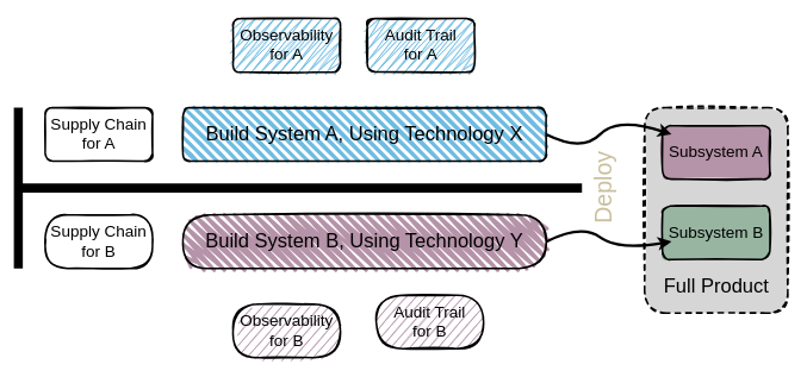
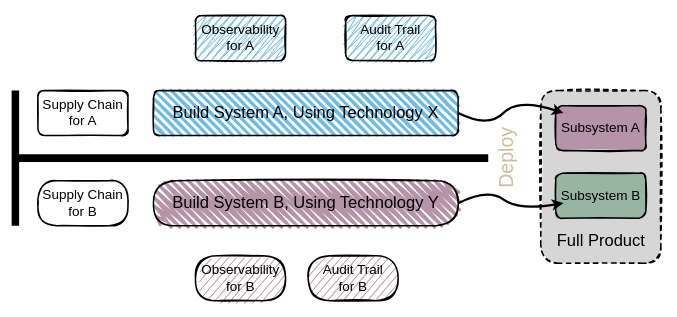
  <mxCell id="0" />
  <mxCell id="1" parent="0" />
  <mxCell id="2" value="" style="rounded=1;whiteSpace=wrap;html=1;sketch=1;fillStyle=solid;strokeWidth=2;fontSize=18;fillColor=#D6D6D6;dashed=1;" vertex="1" parent="1"><mxGeometry x="720" y="120" width="160" height="230" as="geometry" /></mxCell>
  <mxCell id="3" value="&lt;font style=&quot;font-size: 22px;&quot;&gt;Build System A, Using Technology X&lt;/font&gt;" style="rounded=1;whiteSpace=wrap;html=1;strokeWidth=2;fillWeight=4;hachureGap=8;hachureAngle=45;fillColor=#6FBCE2;sketch=1;" vertex="1" parent="1"><mxGeometry x="204" y="120" width="406" height="60" as="geometry" /></mxCell>
  <mxCell id="4" value="&lt;font style=&quot;font-size: 18px;&quot;&gt;Supply Chain for A&lt;/font&gt;" style="rounded=1;whiteSpace=wrap;html=1;sketch=1;fillStyle=hachure;strokeWidth=2;fontSize=16;" vertex="1" parent="1"><mxGeometry x="50" y="120" width="120" height="60" as="geometry" /></mxCell>
  <mxCell id="5" value="&lt;font style=&quot;font-size: 18px;&quot;&gt;Observability for A&lt;/font&gt;" style="rounded=1;whiteSpace=wrap;html=1;sketch=1;fillStyle=zigzag;strokeWidth=2;fontSize=16;fillColor=#6FBCE2;" vertex="1" parent="1"><mxGeometry x="260" y="20" width="120" height="60" as="geometry" /></mxCell>
- <mxCell id="6" value="&lt;font style=&quot;font-size: 18px;&quot;&gt;Audit Trail&lt;br&gt;for A&lt;/font&gt;" style="rounded=1;whiteSpace=wrap;html=1;sketch=1;fillStyle=zigzag;strokeWidth=2;fontSize=16;fillColor=#6FBCE2;" vertex="1" parent="1"><mxGeometry x="410" y="20" width="120" height="60" as="geometry" /></mxCell>
+ <mxCell id="6" value="&lt;font style=&quot;font-size: 18px;&quot;&gt;Audit Trail&lt;br&gt;for A&lt;/font&gt;" style="rounded=1;whiteSpace=wrap;html=1;sketch=1;fillStyle=zigzag;strokeWidth=2;fontSize=16;fillColor=#6FBCE2;" vertex="1" parent="1"><mxGeometry x="460" y="20" width="120" height="60" as="geometry" /></mxCell>
  <mxCell id="7" value="&lt;font style=&quot;font-size: 22px;&quot;&gt;Build System B, Using Technology Y&lt;/font&gt;" style="rounded=1;whiteSpace=wrap;html=1;strokeWidth=2;fillWeight=4;hachureGap=8;hachureAngle=45;fillColor=#B593A8;sketch=1;fillStyle=zigzag;arcSize=50;" vertex="1" parent="1"><mxGeometry x="204" y="240" width="406" height="60" as="geometry" /></mxCell>
  <mxCell id="8" value="&lt;font style=&quot;font-size: 18px;&quot;&gt;Supply Chain for B&lt;/font&gt;" style="rounded=1;whiteSpace=wrap;html=1;sketch=1;fillStyle=hachure;strokeWidth=2;fontSize=16;arcSize=42;" vertex="1" parent="1"><mxGeometry x="50" y="240" width="120" height="60" as="geometry" /></mxCell>
  <mxCell id="9" value="&lt;font style=&quot;font-size: 18px;&quot;&gt;Observability for B&lt;/font&gt;" style="rounded=1;whiteSpace=wrap;html=1;sketch=1;fillStyle=auto;strokeWidth=2;fontSize=16;fillColor=#B593A8;glass=0;shadow=0;arcSize=50;" vertex="1" parent="1"><mxGeometry x="260" y="340" width="120" height="60" as="geometry" /></mxCell>
- <mxCell id="10" value="&lt;font style=&quot;font-size: 18px;&quot;&gt;Audit Trail&lt;br&gt;for B&lt;/font&gt;" style="rounded=1;whiteSpace=wrap;html=1;sketch=1;fillStyle=auto;strokeWidth=2;fontSize=16;fillColor=#B593A8;arcSize=50;" vertex="1" parent="1"><mxGeometry x="420" y="330" width="120" height="60" as="geometry" /></mxCell>
+ <mxCell id="10" value="&lt;font style=&quot;font-size: 18px;&quot;&gt;Audit Trail&lt;br&gt;for B&lt;/font&gt;" style="rounded=1;whiteSpace=wrap;html=1;sketch=1;fillStyle=auto;strokeWidth=2;fontSize=16;fillColor=#B593A8;arcSize=50;" vertex="1" parent="1"><mxGeometry x="410" y="340" width="120" height="60" as="geometry" /></mxCell>
  <mxCell id="11" value="" style="edgeStyle=none;orthogonalLoop=1;jettySize=auto;html=1;rounded=0;fontSize=18;strokeWidth=10;endArrow=none;endFill=0;" edge="1" parent="1"><mxGeometry width="80" relative="1" as="geometry"><mxPoint x="20" y="210" as="sourcePoint" /><mxPoint x="650" y="210" as="targetPoint" /><Array as="points" /></mxGeometry></mxCell>
  <mxCell id="12" value="Subsystem A" style="rounded=1;whiteSpace=wrap;html=1;sketch=1;fillStyle=solid;strokeWidth=2;fontSize=18;fillColor=#b593a8;" vertex="1" parent="1"><mxGeometry x="740" y="140" width="120" height="60" as="geometry" /></mxCell>
  <mxCell id="13" value="Subsystem B" style="rounded=1;whiteSpace=wrap;html=1;sketch=1;fillStyle=solid;strokeWidth=2;fontSize=18;fillColor=#98B5A1;" vertex="1" parent="1"><mxGeometry x="740" y="230" width="120" height="60" as="geometry" /></mxCell>
  <mxCell id="14" value="&lt;font style=&quot;font-size: 22px;&quot;&gt;Full Product&lt;/font&gt;" style="text;html=1;resizable=0;autosize=1;align=center;verticalAlign=middle;points=[];fillColor=none;strokeColor=none;rounded=0;dashed=1;sketch=1;fillStyle=solid;strokeWidth=2;fontSize=18;" vertex="1" parent="1"><mxGeometry x="730" y="300" width="140" height="40" as="geometry" /></mxCell>
  <mxCell id="15" value="" style="curved=1;endArrow=classic;html=1;rounded=0;strokeWidth=3;fontSize=22;entryX=0.188;entryY=0.13;entryDx=0;entryDy=0;entryPerimeter=0;" edge="1" parent="1" target="2"><mxGeometry width="50" height="50" relative="1" as="geometry"><mxPoint x="610" y="150" as="sourcePoint" /><mxPoint x="660" y="70" as="targetPoint" /><Array as="points"><mxPoint x="650" y="170" /><mxPoint x="690" y="130" /></Array></mxGeometry></mxCell>
  <mxCell id="16" value="" style="curved=1;endArrow=classic;html=1;rounded=0;strokeWidth=3;fontSize=22;entryX=0.188;entryY=0.13;entryDx=0;entryDy=0;entryPerimeter=0;" edge="1" parent="1"><mxGeometry width="50" height="50" relative="1" as="geometry"><mxPoint x="610" y="270" as="sourcePoint" /><mxPoint x="750.08" y="269.9" as="targetPoint" /><Array as="points"><mxPoint x="650" y="250" /><mxPoint x="690" y="280" /></Array></mxGeometry></mxCell>
  <mxCell id="17" value="&lt;font color=&quot;#c9bf9d&quot; style=&quot;font-size: 26px;&quot;&gt;Deploy&lt;/font&gt;" style="text;html=1;resizable=0;autosize=1;align=center;verticalAlign=middle;points=[];fillColor=none;strokeColor=none;rounded=0;dashed=1;sketch=1;fillStyle=solid;strokeWidth=2;fontSize=22;rotation=-90;" vertex="1" parent="1"><mxGeometry x="625" y="190" width="100" height="40" as="geometry" /></mxCell>
  <mxCell id="18" value="" style="edgeStyle=none;orthogonalLoop=1;jettySize=auto;html=1;rounded=0;fontSize=18;strokeWidth=10;endArrow=none;endFill=0;" edge="1" parent="1"><mxGeometry width="80" relative="1" as="geometry"><mxPoint x="20" y="120" as="sourcePoint" /><mxPoint x="20" y="300" as="targetPoint" /><Array as="points" /></mxGeometry></mxCell>
